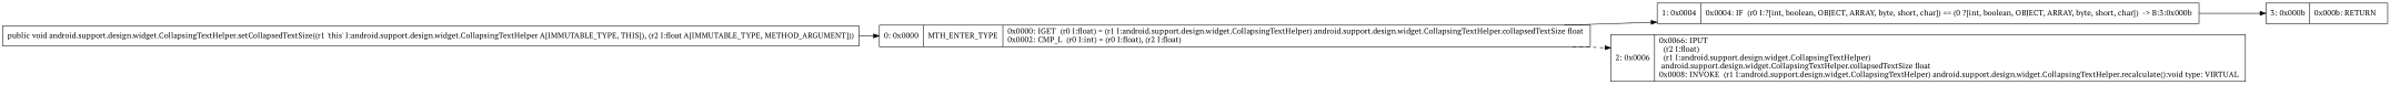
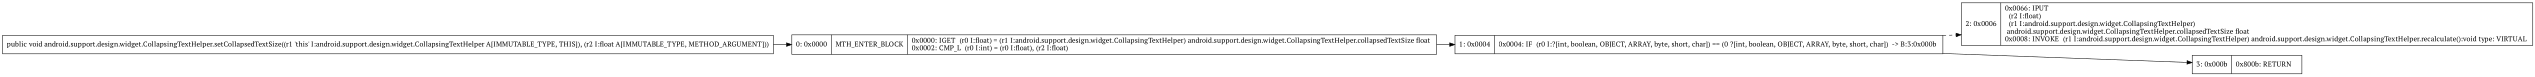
  digraph {
    fontname="PT Serif"
    rankdir=LR
    node [fontname="PT Serif" shape=record]
    edge [fontname="PT Serif"]
-   n1 [label="{0\:\ 0x0000|MTH_ENTER_TYPE\l|0x0000: IGET  (r0 I:float) = (r1 I:android.support.design.widget.CollapsingTextHelper) android.support.design.widget.CollapsingTextHelper.collapsedTextSize float \l0x0002: CMP_L  (r0 I:int) = (r0 I:float), (r2 I:float) \l}"]
+   n1 [label="{0\:\ 0x0000|MTH_ENTER_BLOCK\l|0x0000: IGET  (r0 I:float) = (r1 I:android.support.design.widget.CollapsingTextHelper) android.support.design.widget.CollapsingTextHelper.collapsedTextSize float \l0x0002: CMP_L  (r0 I:int) = (r0 I:float), (r2 I:float) \l}"]
    n2 [label="{1\:\ 0x0004|0x0004: IF  (r0 I:?[int, boolean, OBJECT, ARRAY, byte, short, char]) == (0 ?[int, boolean, OBJECT, ARRAY, byte, short, char])  \-\> B:3:0x000b \l}"]
    n3 [label="{2\:\ 0x0006|0x0066: IPUT  \l  (r2 I:float)\l  (r1 I:android.support.design.widget.CollapsingTextHelper)\l android.support.design.widget.CollapsingTextHelper.collapsedTextSize float \l0x0008: INVOKE  (r1 I:android.support.design.widget.CollapsingTextHelper) android.support.design.widget.CollapsingTextHelper.recalculate():void type: VIRTUAL \l}"]
-   n4 [label="{3\:\ 0x000b|0x000b: RETURN   \l}"]
+   n4 [label="{3\:\ 0x000b|0x800b: RETURN   \l}"]
    n5 [label="{public void android.support.design.widget.CollapsingTextHelper.setCollapsedTextSize((r1 'this' I:android.support.design.widget.CollapsingTextHelper A[IMMUTABLE_TYPE, THIS]), (r2 I:float A[IMMUTABLE_TYPE, METHOD_ARGUMENT])) }"]
    n1 -> n2
-   n1 -> n3 [style=dashed]
+   n2 -> n3 [style=dashed]
    n2 -> n4
    n5 -> n1
  }
